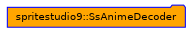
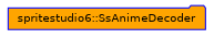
  digraph {
    rankdir=LR
-   n1 [color=blue fillcolor=orange fontname=Helvetica fontsize=10 height=0.2 label="spritestudio9::SsAnimeDecoder" shape=folder style=filled width=0.4]
+   n1 [color=blue fillcolor=orange fontname=Helvetica fontsize=10 height=0.2 label="spritestudio6::SsAnimeDecoder" shape=folder style=filled width=0.4]
  }
